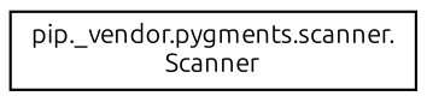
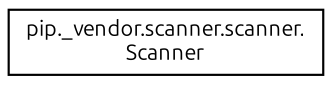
  digraph {
    rankdir=LR
    fontname=Ubuntu
-   n1 [color=black fillcolor=white fontname=Ubuntu fontsize=10 height=0.2 label="pip._vendor.pygments.scanner.\lScanner" shape=record style=filled width=0.4]
+   n1 [color=black fillcolor=white fontname=Ubuntu fontsize=10 height=0.2 label="pip._vendor.scanner.scanner.\lScanner" shape=record style=filled width=0.4]
  }
